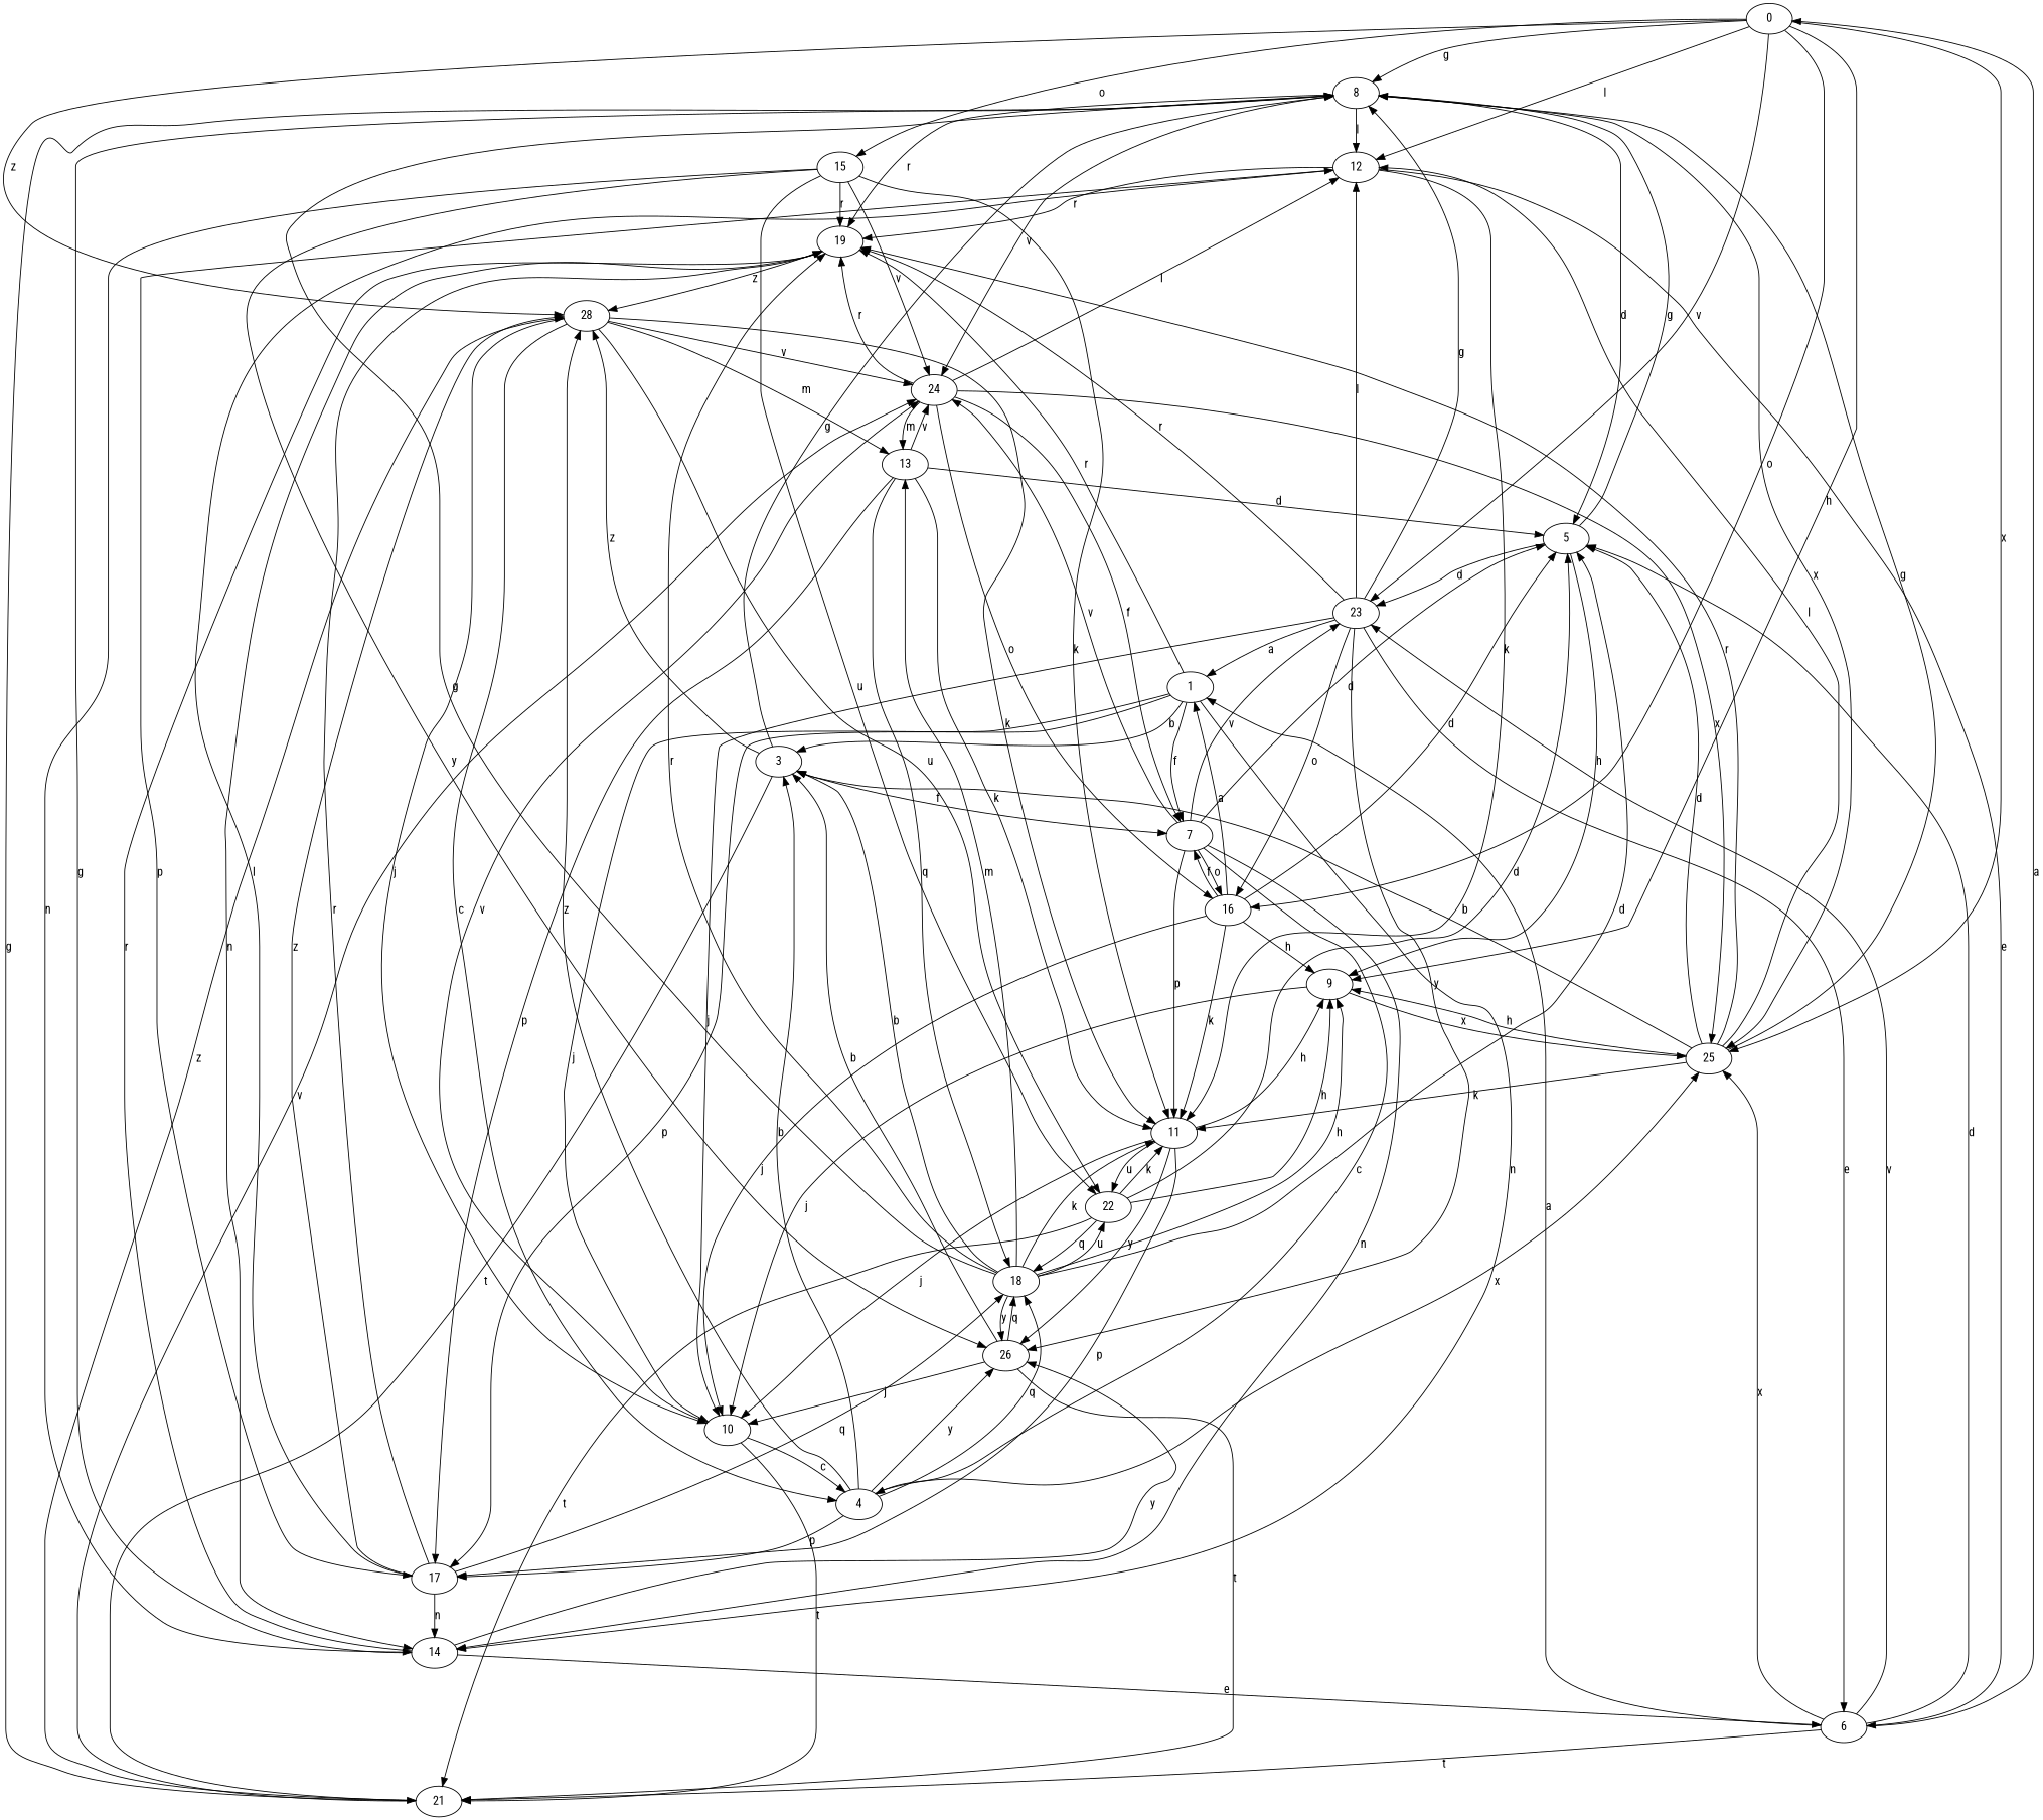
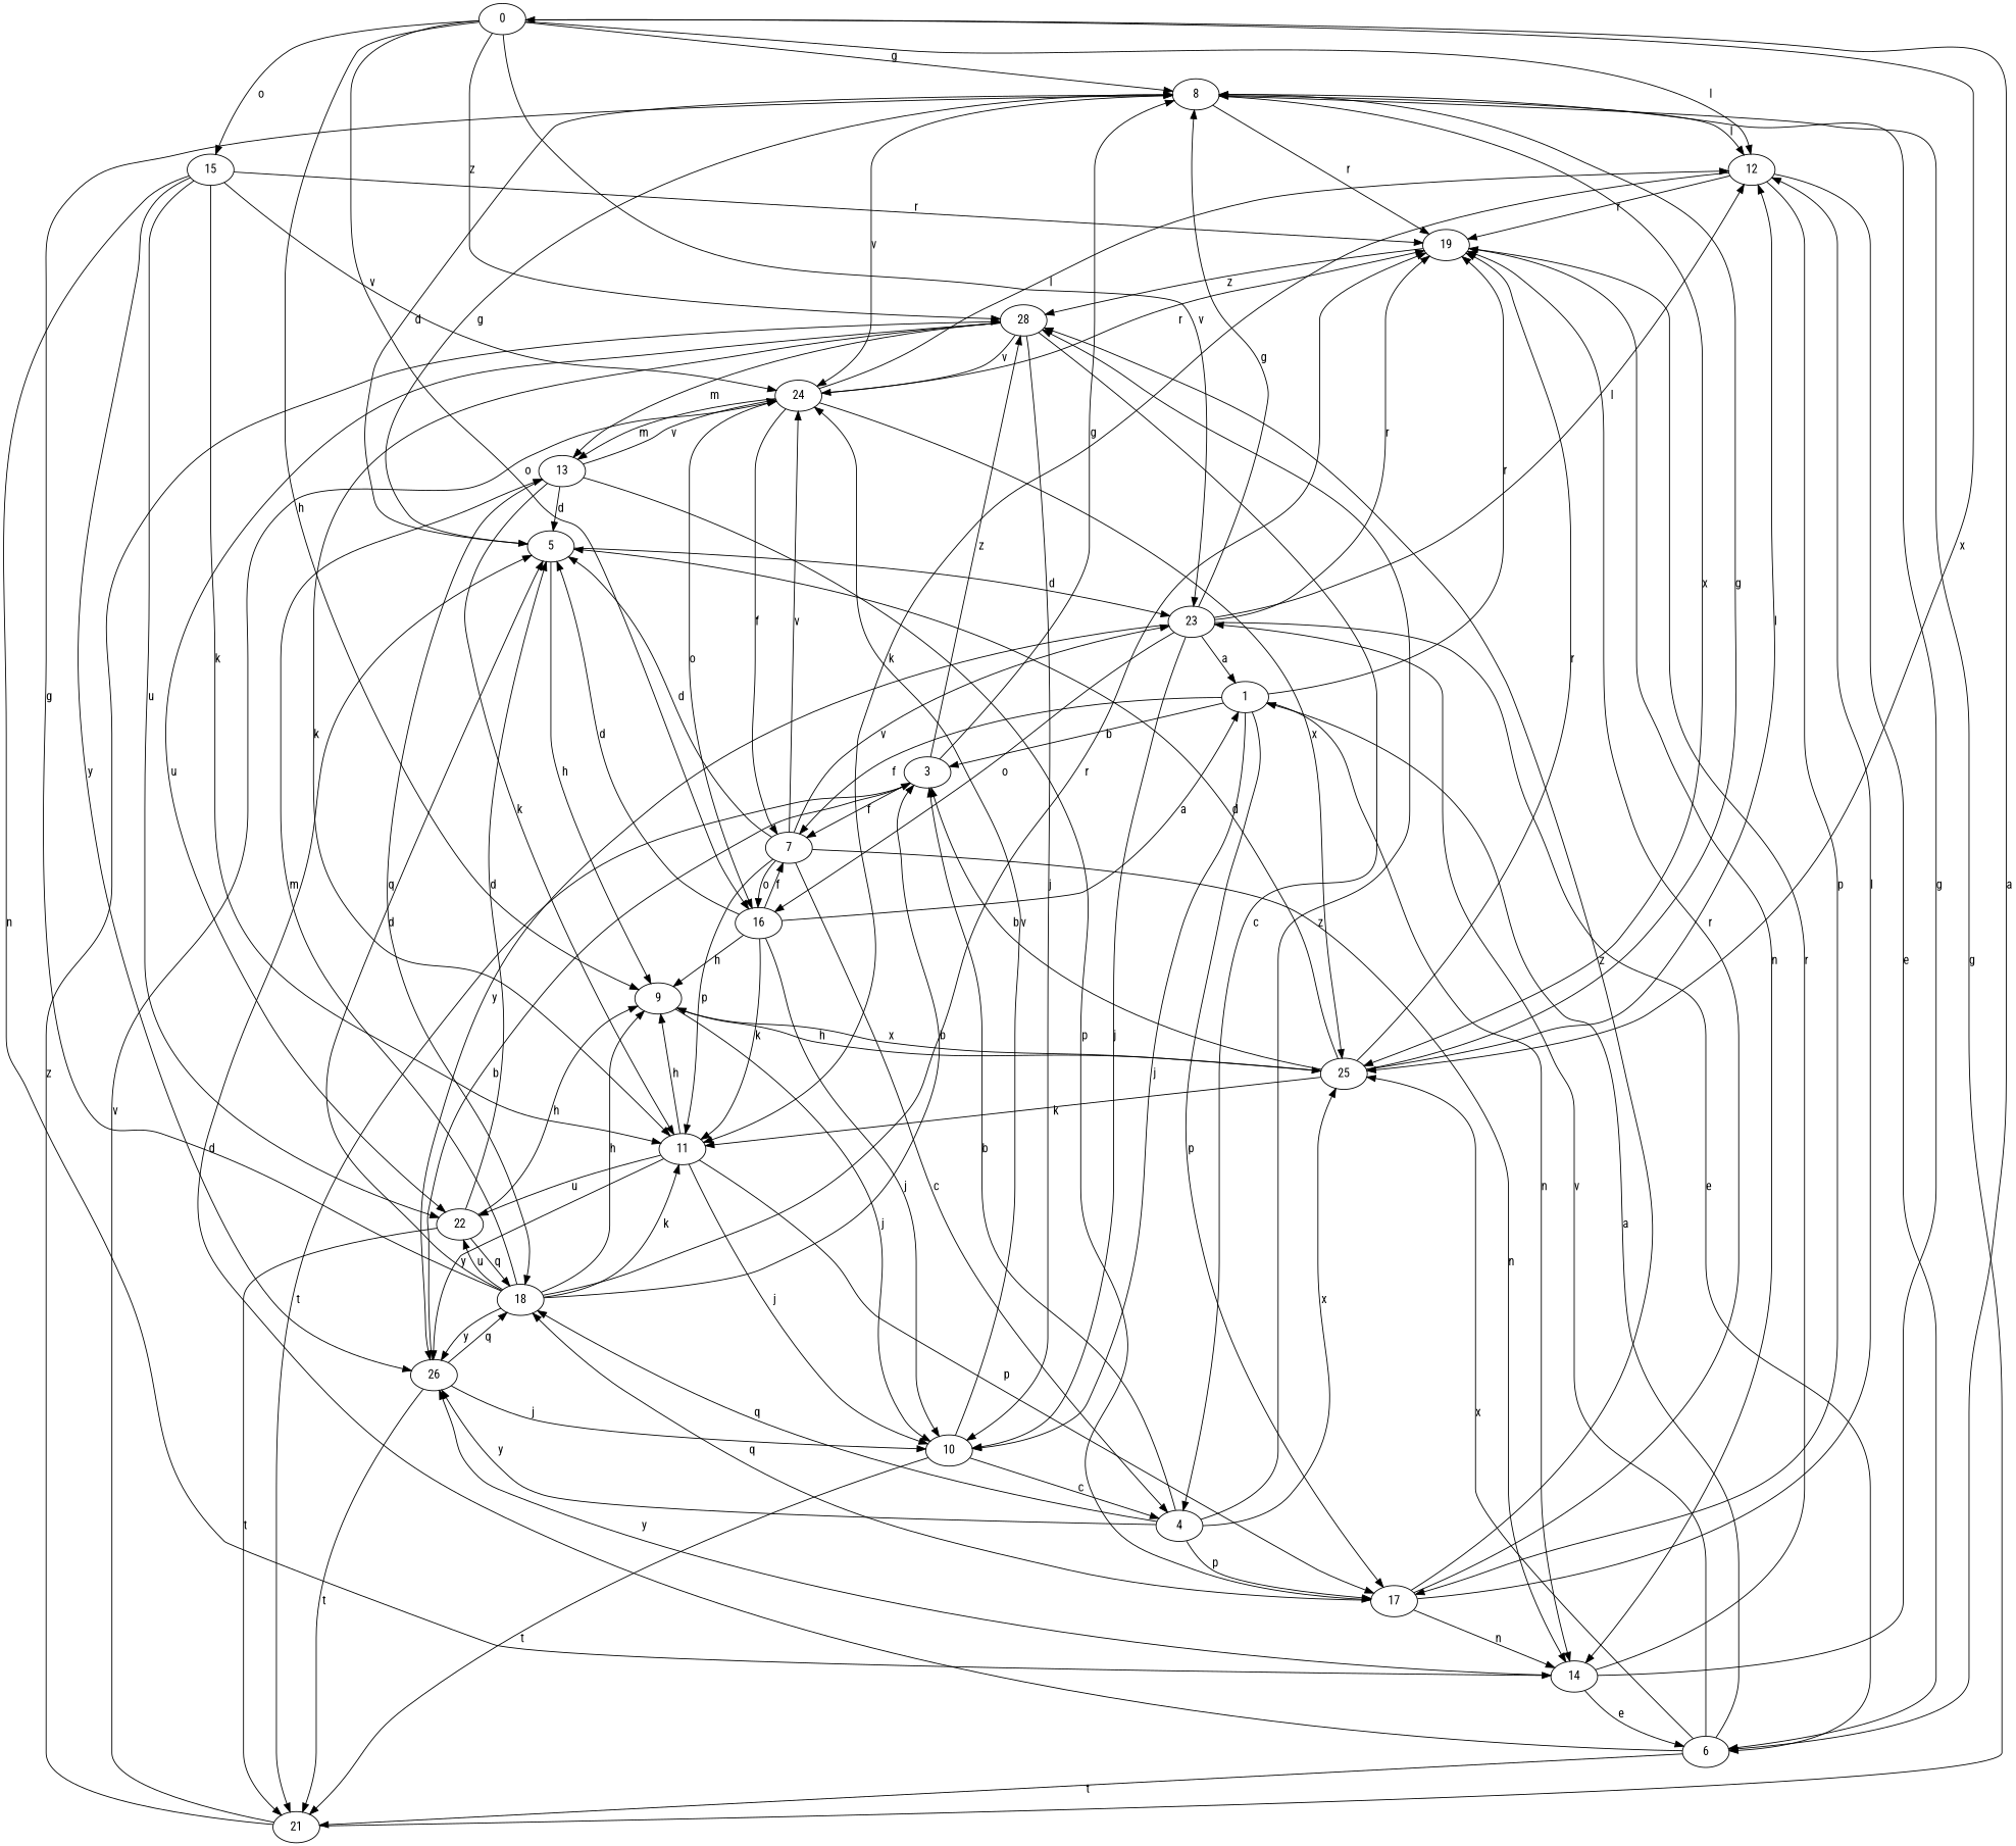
  strict digraph {
    fontname="Roboto Condensed"
    node [fontname="Roboto Condensed"]
    edge [fontname="Roboto Condensed"]
    0
    8
    9
    12
    15
    16
    23
    25
    28
    19
    5
    24
    10
    17
    6
    11
    14
    26
    22
    1
    7
    3
    4
    13
    21
    18
    0 -> 8 [label=g]
    0 -> 9 [label=h]
    0 -> 12 [label=l]
    0 -> 15 [label=o]
    0 -> 16 [label=o]
    0 -> 23 [label=v]
    0 -> 25 [label=x]
    0 -> 28 [label=z]
    8 -> 12 [label=l]
    8 -> 25 [label=x]
    8 -> 19 [label=r]
    8 -> 5 [label=d]
    8 -> 24 [label=v]
    9 -> 25 [label=x]
    9 -> 10 [label=j]
    12 -> 19 [label=r]
    12 -> 17 [label=p]
    12 -> 6 [label=e]
    12 -> 11 [label=k]
    15 -> 19 [label=r]
    15 -> 24 [label=v]
    15 -> 11 [label=k]
    15 -> 14 [label=n]
    15 -> 26 [label=y]
    15 -> 22 [label=u]
    16 -> 9 [label=h]
    16 -> 5 [label=d]
    16 -> 10 [label=j]
    16 -> 11 [label=k]
    16 -> 1 [label=a]
    16 -> 7 [label=f]
    23 -> 8 [label=g]
    23 -> 12 [label=l]
    23 -> 16 [label=o]
    23 -> 19 [label=r]
    23 -> 10 [label=j]
    23 -> 6 [label=e]
    23 -> 26 [label=y]
    23 -> 1 [label=a]
    25 -> 8 [label=g]
    25 -> 9 [label=h]
    25 -> 12 [label=l]
    25 -> 19 [label=r]
    25 -> 5 [label=d]
    25 -> 11 [label=k]
    25 -> 3 [label=b]
    28 -> 24 [label=v]
    28 -> 10 [label=j]
    28 -> 11 [label=k]
    28 -> 22 [label=u]
    28 -> 4 [label=c]
    28 -> 13 [label=m]
    19 -> 28 [label=z]
    19 -> 14 [label=n]
    5 -> 8 [label=g]
    5 -> 9 [label=h]
    5 -> 23 [label=d]
    24 -> 12 [label=l]
    24 -> 16 [label=o]
    24 -> 25 [label=x]
    24 -> 19 [label=r]
    24 -> 7 [label=f]
    24 -> 13 [label=m]
    10 -> 24 [label=v]
    10 -> 4 [label=c]
    10 -> 21 [label=t]
    17 -> 12 [label=l]
    17 -> 28 [label=z]
    17 -> 19 [label=r]
    17 -> 14 [label=n]
    17 -> 18 [label=q]
    6 -> 0 [label=a]
    6 -> 23 [label=v]
    6 -> 25 [label=x]
    6 -> 5 [label=d]
    6 -> 1 [label=a]
    6 -> 21 [label=t]
    11 -> 9 [label=h]
    11 -> 10 [label=j]
    11 -> 17 [label=p]
    11 -> 26 [label=y]
    11 -> 22 [label=u]
    14 -> 8 [label=g]
    14 -> 19 [label=r]
    14 -> 6 [label=e]
    14 -> 26 [label=y]
    26 -> 10 [label=j]
    26 -> 3 [label=b]
    26 -> 21 [label=t]
    26 -> 18 [label=q]
    22 -> 9 [label=h]
    22 -> 5 [label=d]
-   22 -> 11 [label=k]
    22 -> 21 [label=t]
    22 -> 18 [label=q]
    1 -> 19 [label=r]
    1 -> 10 [label=j]
    1 -> 17 [label=p]
    1 -> 14 [label=n]
    1 -> 7 [label=f]
    1 -> 3 [label=b]
    7 -> 16 [label=o]
    7 -> 23 [label=v]
    7 -> 5 [label=d]
    7 -> 24 [label=v]
    7 -> 11 [label=p]
    7 -> 14 [label=n]
    7 -> 4 [label=c]
    3 -> 8 [label=g]
    3 -> 28 [label=z]
    3 -> 7 [label=f]
    3 -> 21 [label=t]
    4 -> 25 [label=x]
    4 -> 28 [label=z]
    4 -> 17 [label=p]
    4 -> 26 [label=y]
    4 -> 3 [label=b]
    4 -> 18 [label=q]
    13 -> 5 [label=d]
    13 -> 24 [label=v]
    13 -> 17 [label=p]
    13 -> 11 [label=k]
    13 -> 18 [label=q]
    21 -> 8 [label=g]
    21 -> 28 [label=z]
    21 -> 24 [label=v]
    18 -> 8 [label=g]
    18 -> 9 [label=h]
    18 -> 19 [label=r]
    18 -> 5 [label=d]
    18 -> 11 [label=k]
    18 -> 26 [label=y]
    18 -> 22 [label=u]
    18 -> 3 [label=b]
    18 -> 13 [label=m]
  }
